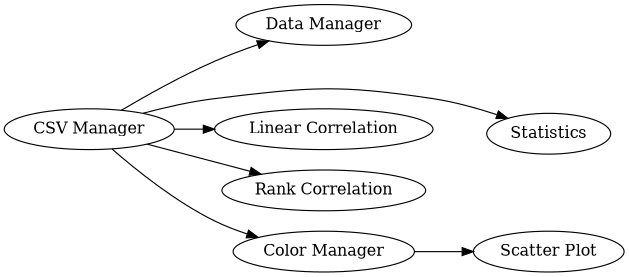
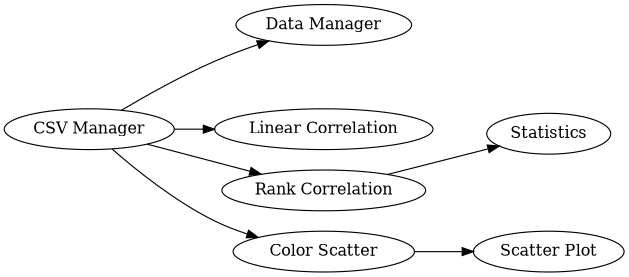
  digraph {
    rankdir=LR
    n1 [label="Data Manager"]
    n2 [label=Statistics]
    n3 [label="CSV Manager"]
    n4 [label="Linear Correlation"]
    n5 [label="Rank Correlation"]
-   n6 [label="Color Manager"]
+   n6 [label="Color Scatter"]
    n7 [label="Scatter Plot"]
    n3 -> n1
-   n3 -> n2
+   n5 -> n2
    n3 -> n4
    n3 -> n5
    n3 -> n6
    n6 -> n7
  }
